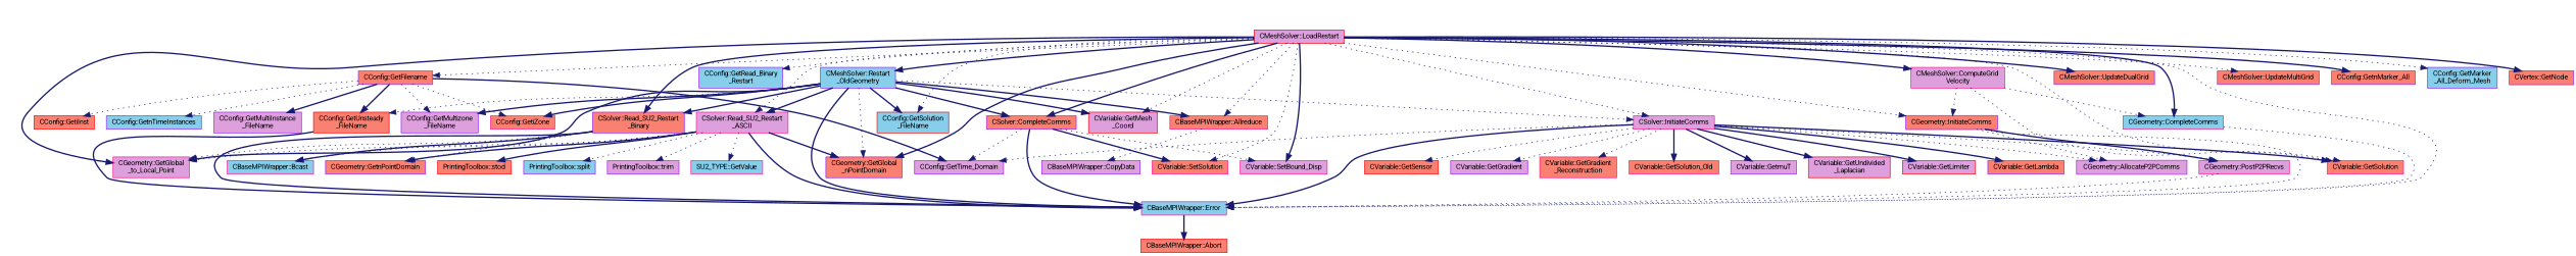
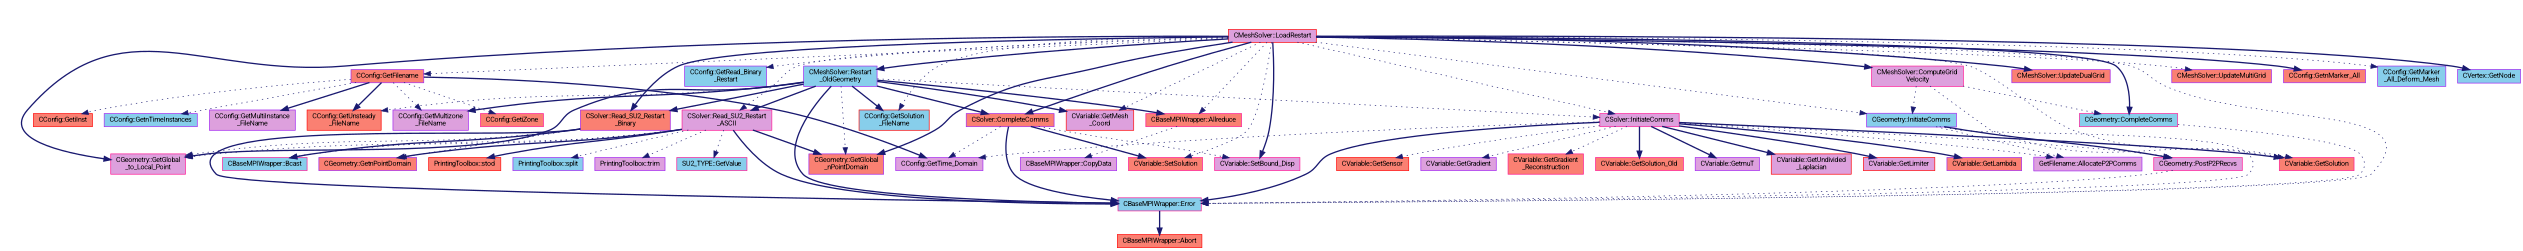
  digraph {
    fontname=Roboto
    rankdir=TB
    node [color=purple fillcolor=salmon fontname=Roboto fontsize=10 shape=record style=filled]
    edge [color=midnightblue fontname=Roboto fontsize=10 labelfontname=Helvetica labelfontsize=10 style=dotted]
    n1 [color=red fillcolor=plum fontcolor=black height=0.2 label="CMeshSolver::LoadRestart" width=0.4]
    n2 [color=red fillcolor=skyblue height=0.2 label="CConfig::GetSolution\l_FileName" width=0.4]
    n3 [height=0.2 label="CConfig::GetFilename" width=0.4]
    n4 [color=deeppink fillcolor=skyblue height=0.2 label="CBaseMPIWrapper::Error" width=0.4]
    n5 [fillcolor=skyblue height=0.2 label="CConfig::GetRead_Binary\l_Restart" width=0.4]
    n6 [height=0.2 label="CSolver::Read_SU2_Restart\l_Binary" width=0.4]
    n7 [height=0.2 label="CGeometry::GetGlobal\l_nPointDomain" width=0.4]
    n8 [color=deeppink fillcolor=plum height=0.2 label="CGeometry::GetGlobal\l_to_Local_Point" width=0.4]
    n9 [color=deeppink fillcolor=plum height=0.2 label="CSolver::Read_SU2_Restart\l_ASCII" width=0.4]
    n10 [color=red fillcolor=plum height=0.2 label="CVariable::GetMesh\l_Coord" width=0.4]
    n11 [color=deeppink height=0.2 label="CVariable::SetSolution" width=0.4]
    n12 [color=deeppink height=0.2 label="CBaseMPIWrapper::Allreduce" width=0.4]
    n13 [color=deeppink fillcolor=plum height=0.2 label="CSolver::InitiateComms" width=0.4]
    n14 [color=deeppink height=0.2 label="CVariable::GetSolution" width=0.4]
    n15 [height=0.2 label="CSolver::CompleteComms" width=0.4]
    n16 [color=deeppink fillcolor=plum height=0.2 label="CVariable::SetBound_Disp" width=0.4]
-   n17 [height=0.2 label="CGeometry::InitiateComms" width=0.4]
+   n17 [fillcolor=skyblue height=0.2 label="CGeometry::InitiateComms" width=0.4]
    n18 [color=deeppink fillcolor=skyblue height=0.2 label="CGeometry::CompleteComms" width=0.4]
    n19 [height=0.2 label="CMeshSolver::UpdateDualGrid" width=0.4]
    n20 [fillcolor=skyblue height=0.2 label="CMeshSolver::Restart\l_OldGeometry" width=0.4]
    n21 [color=deeppink fillcolor=plum height=0.2 label="CMeshSolver::ComputeGrid\lVelocity" width=0.4]
    n22 [height=0.2 label="CMeshSolver::UpdateMultiGrid" width=0.4]
    n23 [height=0.2 label="CConfig::GetnMarker_All" width=0.4]
    n24 [fillcolor=skyblue height=0.2 label="CConfig::GetMarker\l_All_Deform_Mesh" width=0.4]
-   n25 [height=0.2 label="CVertex::GetNode" width=0.4]
+   n25 [fillcolor=skyblue height=0.2 label="CVertex::GetNode" width=0.4]
    n26 [fillcolor=plum height=0.2 label="CConfig::GetMultizone\l_FileName" width=0.4]
    n27 [color=deeppink height=0.2 label="CConfig::GetiZone" width=0.4]
    n28 [fillcolor=skyblue height=0.2 label="CConfig::GetnTimeInstances" width=0.4]
    n29 [fillcolor=plum height=0.2 label="CConfig::GetMultiInstance\l_FileName" width=0.4]
    n30 [color=red height=0.2 label="CConfig::GetiInst" width=0.4]
    n31 [fillcolor=plum height=0.2 label="CConfig::GetTime_Domain" width=0.4]
    n32 [color=red height=0.2 label="CConfig::GetUnsteady\l_FileName" width=0.4]
    n33 [color=red height=0.2 label="CBaseMPIWrapper::Abort" width=0.4]
    n34 [height=0.2 label="CGeometry::GetnPointDomain" width=0.4]
    n35 [color=deeppink fillcolor=skyblue height=0.2 label="CBaseMPIWrapper::Bcast" width=0.4]
    n36 [fillcolor=skyblue height=0.2 label="PrintingToolbox::split" width=0.4]
    n37 [fillcolor=plum height=0.2 label="PrintingToolbox::trim" width=0.4]
    n38 [color=deeppink fillcolor=skyblue height=0.2 label="SU2_TYPE::GetValue" width=0.4]
    n39 [color=red height=0.2 label="PrintingToolbox::stod" width=0.4]
    n40 [fillcolor=plum height=0.2 label="CBaseMPIWrapper::CopyData" width=0.4]
-   n41 [fillcolor=plum height=0.2 label="CGeometry::AllocateP2PComms" width=0.4]
+   n41 [fillcolor=plum height=0.2 label="GetFilename::AllocateP2PComms" width=0.4]
    n42 [color=deeppink fillcolor=plum height=0.2 label="CGeometry::PostP2PRecvs" width=0.4]
    n43 [color=deeppink height=0.2 label="CVariable::GetSolution_Old" width=0.4]
    n44 [fillcolor=plum height=0.2 label="CVariable::GetmuT" width=0.4]
    n45 [color=red fillcolor=plum height=0.2 label="CVariable::GetUndivided\l_Laplacian" width=0.4]
    n46 [color=red fillcolor=plum height=0.2 label="CVariable::GetLimiter" width=0.4]
    n47 [height=0.2 label="CVariable::GetLambda" width=0.4]
    n48 [color=red height=0.2 label="CVariable::GetSensor" width=0.4]
    n49 [fillcolor=plum height=0.2 label="CVariable::GetGradient" width=0.4]
    n50 [color=deeppink height=0.2 label="CVariable::GetGradient\l_Reconstruction" width=0.4]
    n1 -> n2
    n1 -> n3
    n1 -> n4
    n1 -> n5
    n1 -> n6 [style=bold]
    n1 -> n7 [style=bold]
    n1 -> n8 [style=bold]
    n1 -> n9
    n1 -> n10
    n1 -> n11
    n1 -> n12
    n1 -> n13
    n1 -> n14
    n1 -> n15 [style=bold]
    n1 -> n16 [style=bold]
    n1 -> n17
    n1 -> n18 [style=bold]
    n1 -> n19 [style=bold]
    n1 -> n20 [style=bold]
    n1 -> n21 [style=bold]
    n1 -> n22
    n1 -> n23 [style=bold]
    n1 -> n24
    n1 -> n25 [style=bold]
    n3 -> n26
    n3 -> n27
    n3 -> n28
    n3 -> n29 [style=bold]
    n3 -> n30
    n3 -> n31 [style=bold]
    n3 -> n32 [style=bold]
    n4 -> n33 [style=bold]
    n6 -> n4 [style=bold]
    n6 -> n8
    n6 -> n34
    n6 -> n35 [style=bold]
    n9 -> n4 [style=bold]
    n9 -> n7 [style=bold]
    n9 -> n8
    n9 -> n34 [style=bold]
    n9 -> n35
    n9 -> n36
    n9 -> n37
    n9 -> n38
    n9 -> n39 [style=bold]
    n12 -> n40
    n13 -> n4 [style=bold]
    n13 -> n14 [style=bold]
    n13 -> n31
    n13 -> n41
    n13 -> n42
    n13 -> n43 [style=bold]
    n13 -> n44 [style=bold]
    n13 -> n45 [style=bold]
    n13 -> n46 [style=bold]
    n13 -> n47 [style=bold]
    n13 -> n48
    n13 -> n49
    n13 -> n50
    n15 -> n4 [style=bold]
    n15 -> n11 [style=bold]
    n15 -> n16
    n15 -> n31
    n17 -> n4
    n17 -> n41
    n17 -> n42 [style=bold]
    n18 -> n4
    n20 -> n2 [style=bold]
    n20 -> n4 [style=bold]
    n20 -> n6 [style=bold]
    n20 -> n7
    n20 -> n8 [style=bold]
    n20 -> n9 [style=bold]
    n20 -> n10 [style=bold]
    n20 -> n12 [style=bold]
    n20 -> n13
    n20 -> n15 [style=bold]
    n20 -> n26 [style=bold]
-   n20 -> n27 [style=bold]
    n20 -> n32
    n21 -> n14
    n21 -> n17
    n21 -> n18
-   n32 -> n4 [style=bold]
    n42 -> n4
  }
